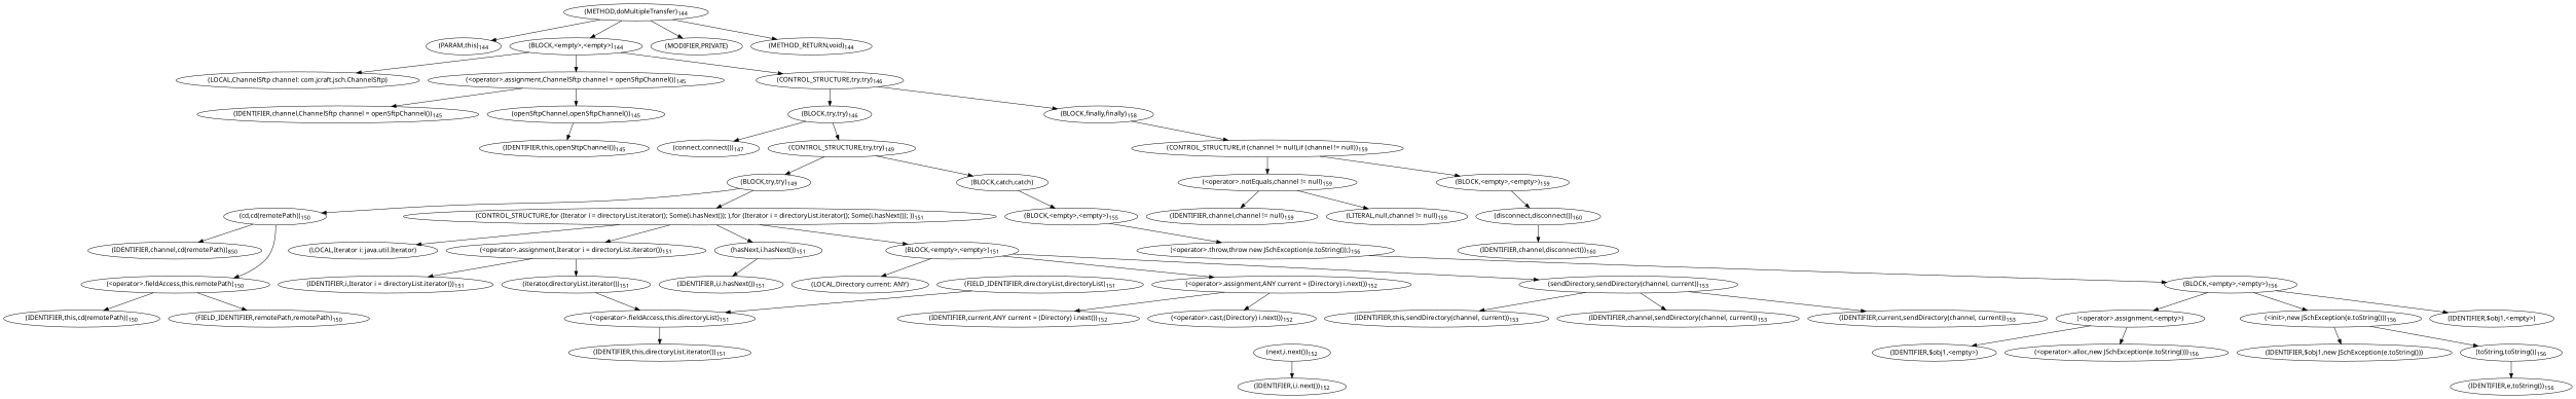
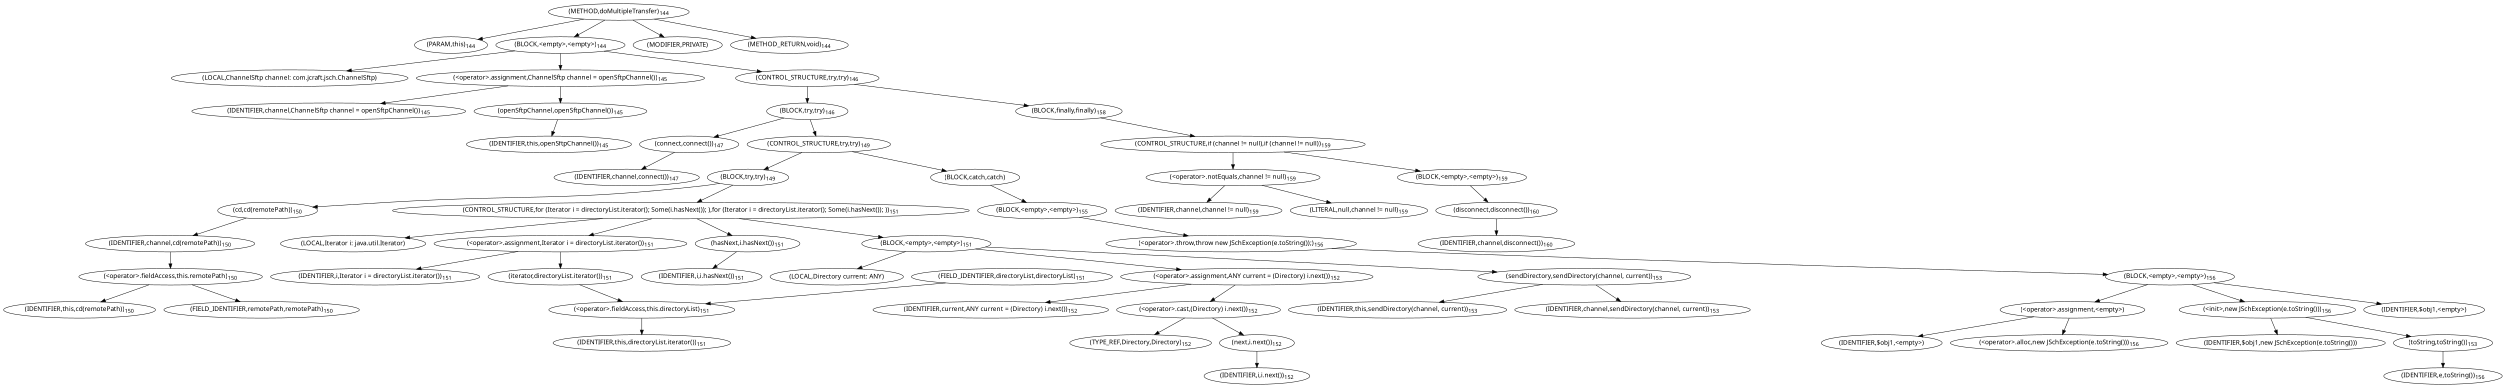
  digraph {
    fontname="Noto Sans"
    node [fontname="Noto Sans"]
    edge [fontname="Noto Sans"]
    n1 [label=<(METHOD,doMultipleTransfer)<SUB>144</SUB>>]
    n2 [label=<(PARAM,this)<SUB>144</SUB>>]
    n3 [label=<(BLOCK,&lt;empty&gt;,&lt;empty&gt;)<SUB>144</SUB>>]
    n4 [label=<(MODIFIER,PRIVATE)>]
    n5 [label=<(METHOD_RETURN,void)<SUB>144</SUB>>]
    n6 [label=<(LOCAL,ChannelSftp channel: com.jcraft.jsch.ChannelSftp)>]
    n7 [label=<(&lt;operator&gt;.assignment,ChannelSftp channel = openSftpChannel())<SUB>145</SUB>>]
    n8 [label=<(CONTROL_STRUCTURE,try,try)<SUB>146</SUB>>]
    n9 [label=<(IDENTIFIER,channel,ChannelSftp channel = openSftpChannel())<SUB>145</SUB>>]
    n10 [label=<(openSftpChannel,openSftpChannel())<SUB>145</SUB>>]
    n11 [label=<(BLOCK,try,try)<SUB>146</SUB>>]
    n12 [label=<(BLOCK,finally,finally)<SUB>158</SUB>>]
    n13 [label=<(IDENTIFIER,this,openSftpChannel())<SUB>145</SUB>>]
    n14 [label=<(connect,connect())<SUB>147</SUB>>]
    n15 [label=<(CONTROL_STRUCTURE,try,try)<SUB>149</SUB>>]
    n16 [label=<(CONTROL_STRUCTURE,if (channel != null),if (channel != null))<SUB>159</SUB>>]
+   n17 [label=<(IDENTIFIER,channel,connect())<SUB>147</SUB>>]
    n18 [label=<(BLOCK,try,try)<SUB>149</SUB>>]
    n19 [label=<(BLOCK,catch,catch)>]
    n20 [label=<(cd,cd(remotePath))<SUB>150</SUB>>]
    n21 [label=<(CONTROL_STRUCTURE,for (Iterator i = directoryList.iterator(); Some(i.hasNext()); ),for (Iterator i = directoryList.iterator(); Some(i.hasNext()); ))<SUB>151</SUB>>]
    n22 [label=<(BLOCK,&lt;empty&gt;,&lt;empty&gt;)<SUB>155</SUB>>]
-   n23 [label=<(IDENTIFIER,channel,cd(remotePath))<SUB>850</SUB>>]
+   n23 [label=<(IDENTIFIER,channel,cd(remotePath))<SUB>150</SUB>>]
    n24 [label=<(&lt;operator&gt;.fieldAccess,this.remotePath)<SUB>150</SUB>>]
    n25 [label=<(LOCAL,Iterator i: java.util.Iterator)>]
    n26 [label=<(&lt;operator&gt;.assignment,Iterator i = directoryList.iterator())<SUB>151</SUB>>]
    n27 [label=<(hasNext,i.hasNext())<SUB>151</SUB>>]
    n28 [label=<(BLOCK,&lt;empty&gt;,&lt;empty&gt;)<SUB>151</SUB>>]
    n29 [label=<(IDENTIFIER,this,cd(remotePath))<SUB>150</SUB>>]
    n30 [label=<(FIELD_IDENTIFIER,remotePath,remotePath)<SUB>150</SUB>>]
    n31 [label=<(IDENTIFIER,i,Iterator i = directoryList.iterator())<SUB>151</SUB>>]
    n32 [label=<(iterator,directoryList.iterator())<SUB>151</SUB>>]
    n33 [label=<(IDENTIFIER,i,i.hasNext())<SUB>151</SUB>>]
    n34 [label=<(LOCAL,Directory current: ANY)>]
    n35 [label=<(&lt;operator&gt;.assignment,ANY current = (Directory) i.next())<SUB>152</SUB>>]
    n36 [label=<(sendDirectory,sendDirectory(channel, current))<SUB>153</SUB>>]
    n37 [label=<(&lt;operator&gt;.fieldAccess,this.directoryList)<SUB>151</SUB>>]
    n38 [label=<(IDENTIFIER,this,directoryList.iterator())<SUB>151</SUB>>]
    n39 [label=<(FIELD_IDENTIFIER,directoryList,directoryList)<SUB>151</SUB>>]
    n40 [label=<(IDENTIFIER,current,ANY current = (Directory) i.next())<SUB>152</SUB>>]
    n41 [label=<(&lt;operator&gt;.cast,(Directory) i.next())<SUB>152</SUB>>]
    n42 [label=<(IDENTIFIER,this,sendDirectory(channel, current))<SUB>153</SUB>>]
    n43 [label=<(IDENTIFIER,channel,sendDirectory(channel, current))<SUB>153</SUB>>]
-   n44 [label=<(IDENTIFIER,current,sendDirectory(channel, current))<SUB>153</SUB>>]
+   n45 [label=<(TYPE_REF,Directory,Directory)<SUB>152</SUB>>]
    n46 [label=<(next,i.next())<SUB>152</SUB>>]
    n47 [label=<(IDENTIFIER,i,i.next())<SUB>152</SUB>>]
    n48 [label=<(&lt;operator&gt;.throw,throw new JSchException(e.toString());)<SUB>156</SUB>>]
    n49 [label=<(BLOCK,&lt;empty&gt;,&lt;empty&gt;)<SUB>156</SUB>>]
    n50 [label=<(&lt;operator&gt;.assignment,&lt;empty&gt;)>]
    n51 [label=<(&lt;init&gt;,new JSchException(e.toString()))<SUB>156</SUB>>]
    n52 [label=<(IDENTIFIER,$obj1,&lt;empty&gt;)>]
    n53 [label=<(IDENTIFIER,$obj1,&lt;empty&gt;)>]
    n54 [label=<(&lt;operator&gt;.alloc,new JSchException(e.toString()))<SUB>156</SUB>>]
    n55 [label=<(IDENTIFIER,$obj1,new JSchException(e.toString()))>]
-   n56 [label=<(toString,toString())<SUB>156</SUB>>]
+   n56 [label=<(toString,toString())<SUB>153</SUB>>]
    n57 [label=<(IDENTIFIER,e,toString())<SUB>156</SUB>>]
    n58 [label=<(&lt;operator&gt;.notEquals,channel != null)<SUB>159</SUB>>]
    n59 [label=<(BLOCK,&lt;empty&gt;,&lt;empty&gt;)<SUB>159</SUB>>]
    n60 [label=<(IDENTIFIER,channel,channel != null)<SUB>159</SUB>>]
    n61 [label=<(LITERAL,null,channel != null)<SUB>159</SUB>>]
    n62 [label=<(disconnect,disconnect())<SUB>160</SUB>>]
    n63 [label=<(IDENTIFIER,channel,disconnect())<SUB>160</SUB>>]
    n1 -> n2
    n1 -> n3
    n1 -> n4
    n1 -> n5
    n3 -> n6
    n3 -> n7
    n3 -> n8
    n7 -> n9
    n7 -> n10
    n8 -> n11
    n8 -> n12
    n10 -> n13
    n11 -> n14
    n11 -> n15
    n12 -> n16
+   n14 -> n17
    n15 -> n18
    n15 -> n19
    n16 -> n58
    n16 -> n59
    n18 -> n20
    n18 -> n21
    n19 -> n22
    n20 -> n23
-   n20 -> n24
+   n23 -> n24
    n21 -> n25
    n21 -> n26
    n21 -> n27
    n21 -> n28
    n22 -> n48
    n24 -> n29
    n24 -> n30
    n26 -> n31
    n26 -> n32
    n27 -> n33
    n28 -> n34
    n28 -> n35
    n28 -> n36
    n32 -> n37
    n35 -> n40
    n35 -> n41
    n36 -> n42
    n36 -> n43
-   n36 -> n44
    n37 -> n38
    n39 -> n37
+   n41 -> n45
+   n41 -> n46
    n46 -> n47
    n48 -> n49
    n49 -> n50
    n49 -> n51
    n49 -> n52
    n50 -> n53
    n50 -> n54
    n51 -> n55
    n51 -> n56
    n56 -> n57
    n58 -> n60
    n58 -> n61
    n59 -> n62
    n62 -> n63
  }
